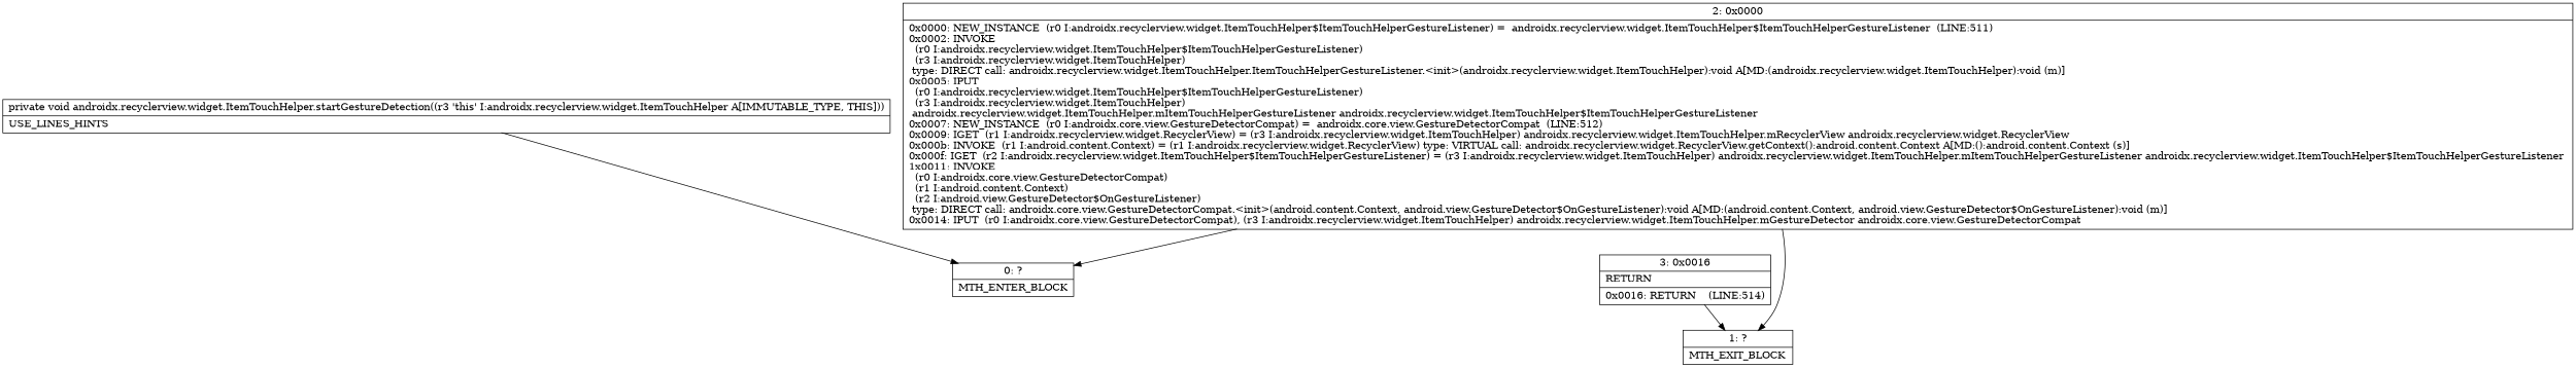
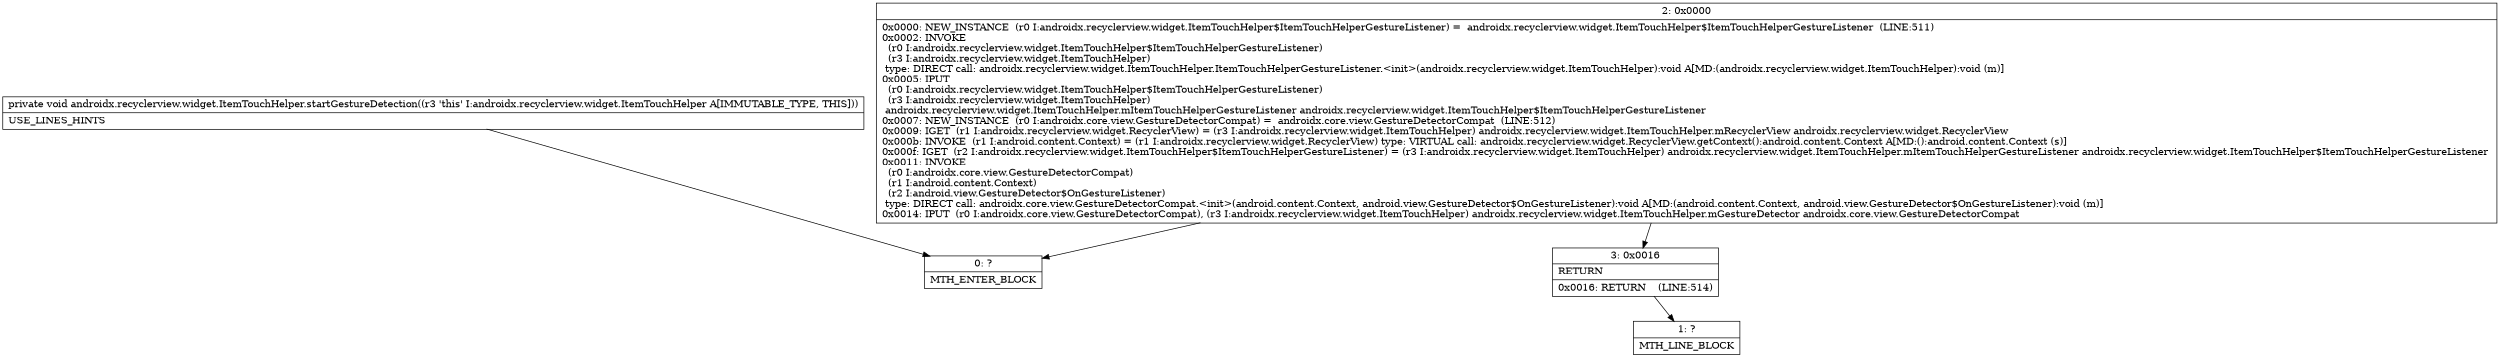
  digraph {
    node [shape=record]
    n1 [label="{0\:\ ?|MTH_ENTER_BLOCK\l}"]
-   n2 [label="{2\:\ 0x0000|0x0000: NEW_INSTANCE  (r0 I:androidx.recyclerview.widget.ItemTouchHelper$ItemTouchHelperGestureListener) =  androidx.recyclerview.widget.ItemTouchHelper$ItemTouchHelperGestureListener  (LINE:511)\l0x0002: INVOKE  \l  (r0 I:androidx.recyclerview.widget.ItemTouchHelper$ItemTouchHelperGestureListener)\l  (r3 I:androidx.recyclerview.widget.ItemTouchHelper)\l type: DIRECT call: androidx.recyclerview.widget.ItemTouchHelper.ItemTouchHelperGestureListener.\<init\>(androidx.recyclerview.widget.ItemTouchHelper):void A[MD:(androidx.recyclerview.widget.ItemTouchHelper):void (m)]\l0x0005: IPUT  \l  (r0 I:androidx.recyclerview.widget.ItemTouchHelper$ItemTouchHelperGestureListener)\l  (r3 I:androidx.recyclerview.widget.ItemTouchHelper)\l androidx.recyclerview.widget.ItemTouchHelper.mItemTouchHelperGestureListener androidx.recyclerview.widget.ItemTouchHelper$ItemTouchHelperGestureListener \l0x0007: NEW_INSTANCE  (r0 I:androidx.core.view.GestureDetectorCompat) =  androidx.core.view.GestureDetectorCompat  (LINE:512)\l0x0009: IGET  (r1 I:androidx.recyclerview.widget.RecyclerView) = (r3 I:androidx.recyclerview.widget.ItemTouchHelper) androidx.recyclerview.widget.ItemTouchHelper.mRecyclerView androidx.recyclerview.widget.RecyclerView \l0x000b: INVOKE  (r1 I:android.content.Context) = (r1 I:androidx.recyclerview.widget.RecyclerView) type: VIRTUAL call: androidx.recyclerview.widget.RecyclerView.getContext():android.content.Context A[MD:():android.content.Context (s)]\l0x000f: IGET  (r2 I:androidx.recyclerview.widget.ItemTouchHelper$ItemTouchHelperGestureListener) = (r3 I:androidx.recyclerview.widget.ItemTouchHelper) androidx.recyclerview.widget.ItemTouchHelper.mItemTouchHelperGestureListener androidx.recyclerview.widget.ItemTouchHelper$ItemTouchHelperGestureListener \l1x0011: INVOKE  \l  (r0 I:androidx.core.view.GestureDetectorCompat)\l  (r1 I:android.content.Context)\l  (r2 I:android.view.GestureDetector$OnGestureListener)\l type: DIRECT call: androidx.core.view.GestureDetectorCompat.\<init\>(android.content.Context, android.view.GestureDetector$OnGestureListener):void A[MD:(android.content.Context, android.view.GestureDetector$OnGestureListener):void (m)]\l0x0014: IPUT  (r0 I:androidx.core.view.GestureDetectorCompat), (r3 I:androidx.recyclerview.widget.ItemTouchHelper) androidx.recyclerview.widget.ItemTouchHelper.mGestureDetector androidx.core.view.GestureDetectorCompat \l}"]
+   n2 [label="{2\:\ 0x0000|0x0000: NEW_INSTANCE  (r0 I:androidx.recyclerview.widget.ItemTouchHelper$ItemTouchHelperGestureListener) =  androidx.recyclerview.widget.ItemTouchHelper$ItemTouchHelperGestureListener  (LINE:511)\l0x0002: INVOKE  \l  (r0 I:androidx.recyclerview.widget.ItemTouchHelper$ItemTouchHelperGestureListener)\l  (r3 I:androidx.recyclerview.widget.ItemTouchHelper)\l type: DIRECT call: androidx.recyclerview.widget.ItemTouchHelper.ItemTouchHelperGestureListener.\<init\>(androidx.recyclerview.widget.ItemTouchHelper):void A[MD:(androidx.recyclerview.widget.ItemTouchHelper):void (m)]\l0x0005: IPUT  \l  (r0 I:androidx.recyclerview.widget.ItemTouchHelper$ItemTouchHelperGestureListener)\l  (r3 I:androidx.recyclerview.widget.ItemTouchHelper)\l androidx.recyclerview.widget.ItemTouchHelper.mItemTouchHelperGestureListener androidx.recyclerview.widget.ItemTouchHelper$ItemTouchHelperGestureListener \l0x0007: NEW_INSTANCE  (r0 I:androidx.core.view.GestureDetectorCompat) =  androidx.core.view.GestureDetectorCompat  (LINE:512)\l0x0009: IGET  (r1 I:androidx.recyclerview.widget.RecyclerView) = (r3 I:androidx.recyclerview.widget.ItemTouchHelper) androidx.recyclerview.widget.ItemTouchHelper.mRecyclerView androidx.recyclerview.widget.RecyclerView \l0x000b: INVOKE  (r1 I:android.content.Context) = (r1 I:androidx.recyclerview.widget.RecyclerView) type: VIRTUAL call: androidx.recyclerview.widget.RecyclerView.getContext():android.content.Context A[MD:():android.content.Context (s)]\l0x000f: IGET  (r2 I:androidx.recyclerview.widget.ItemTouchHelper$ItemTouchHelperGestureListener) = (r3 I:androidx.recyclerview.widget.ItemTouchHelper) androidx.recyclerview.widget.ItemTouchHelper.mItemTouchHelperGestureListener androidx.recyclerview.widget.ItemTouchHelper$ItemTouchHelperGestureListener \l0x0011: INVOKE  \l  (r0 I:androidx.core.view.GestureDetectorCompat)\l  (r1 I:android.content.Context)\l  (r2 I:android.view.GestureDetector$OnGestureListener)\l type: DIRECT call: androidx.core.view.GestureDetectorCompat.\<init\>(android.content.Context, android.view.GestureDetector$OnGestureListener):void A[MD:(android.content.Context, android.view.GestureDetector$OnGestureListener):void (m)]\l0x0014: IPUT  (r0 I:androidx.core.view.GestureDetectorCompat), (r3 I:androidx.recyclerview.widget.ItemTouchHelper) androidx.recyclerview.widget.ItemTouchHelper.mGestureDetector androidx.core.view.GestureDetectorCompat \l}"]
    n3 [label="{3\:\ 0x0016|RETURN\l|0x0016: RETURN    (LINE:514)\l}"]
-   n4 [label="{1\:\ ?|MTH_EXIT_BLOCK\l}"]
+   n4 [label="{1\:\ ?|MTH_LINE_BLOCK\l}"]
    n5 [label="{private void androidx.recyclerview.widget.ItemTouchHelper.startGestureDetection((r3 'this' I:androidx.recyclerview.widget.ItemTouchHelper A[IMMUTABLE_TYPE, THIS]))  | USE_LINES_HINTS\l}"]
    n2 -> n1
-   n2 -> n4
+   n2 -> n3
    n3 -> n4
    n5 -> n1
  }
